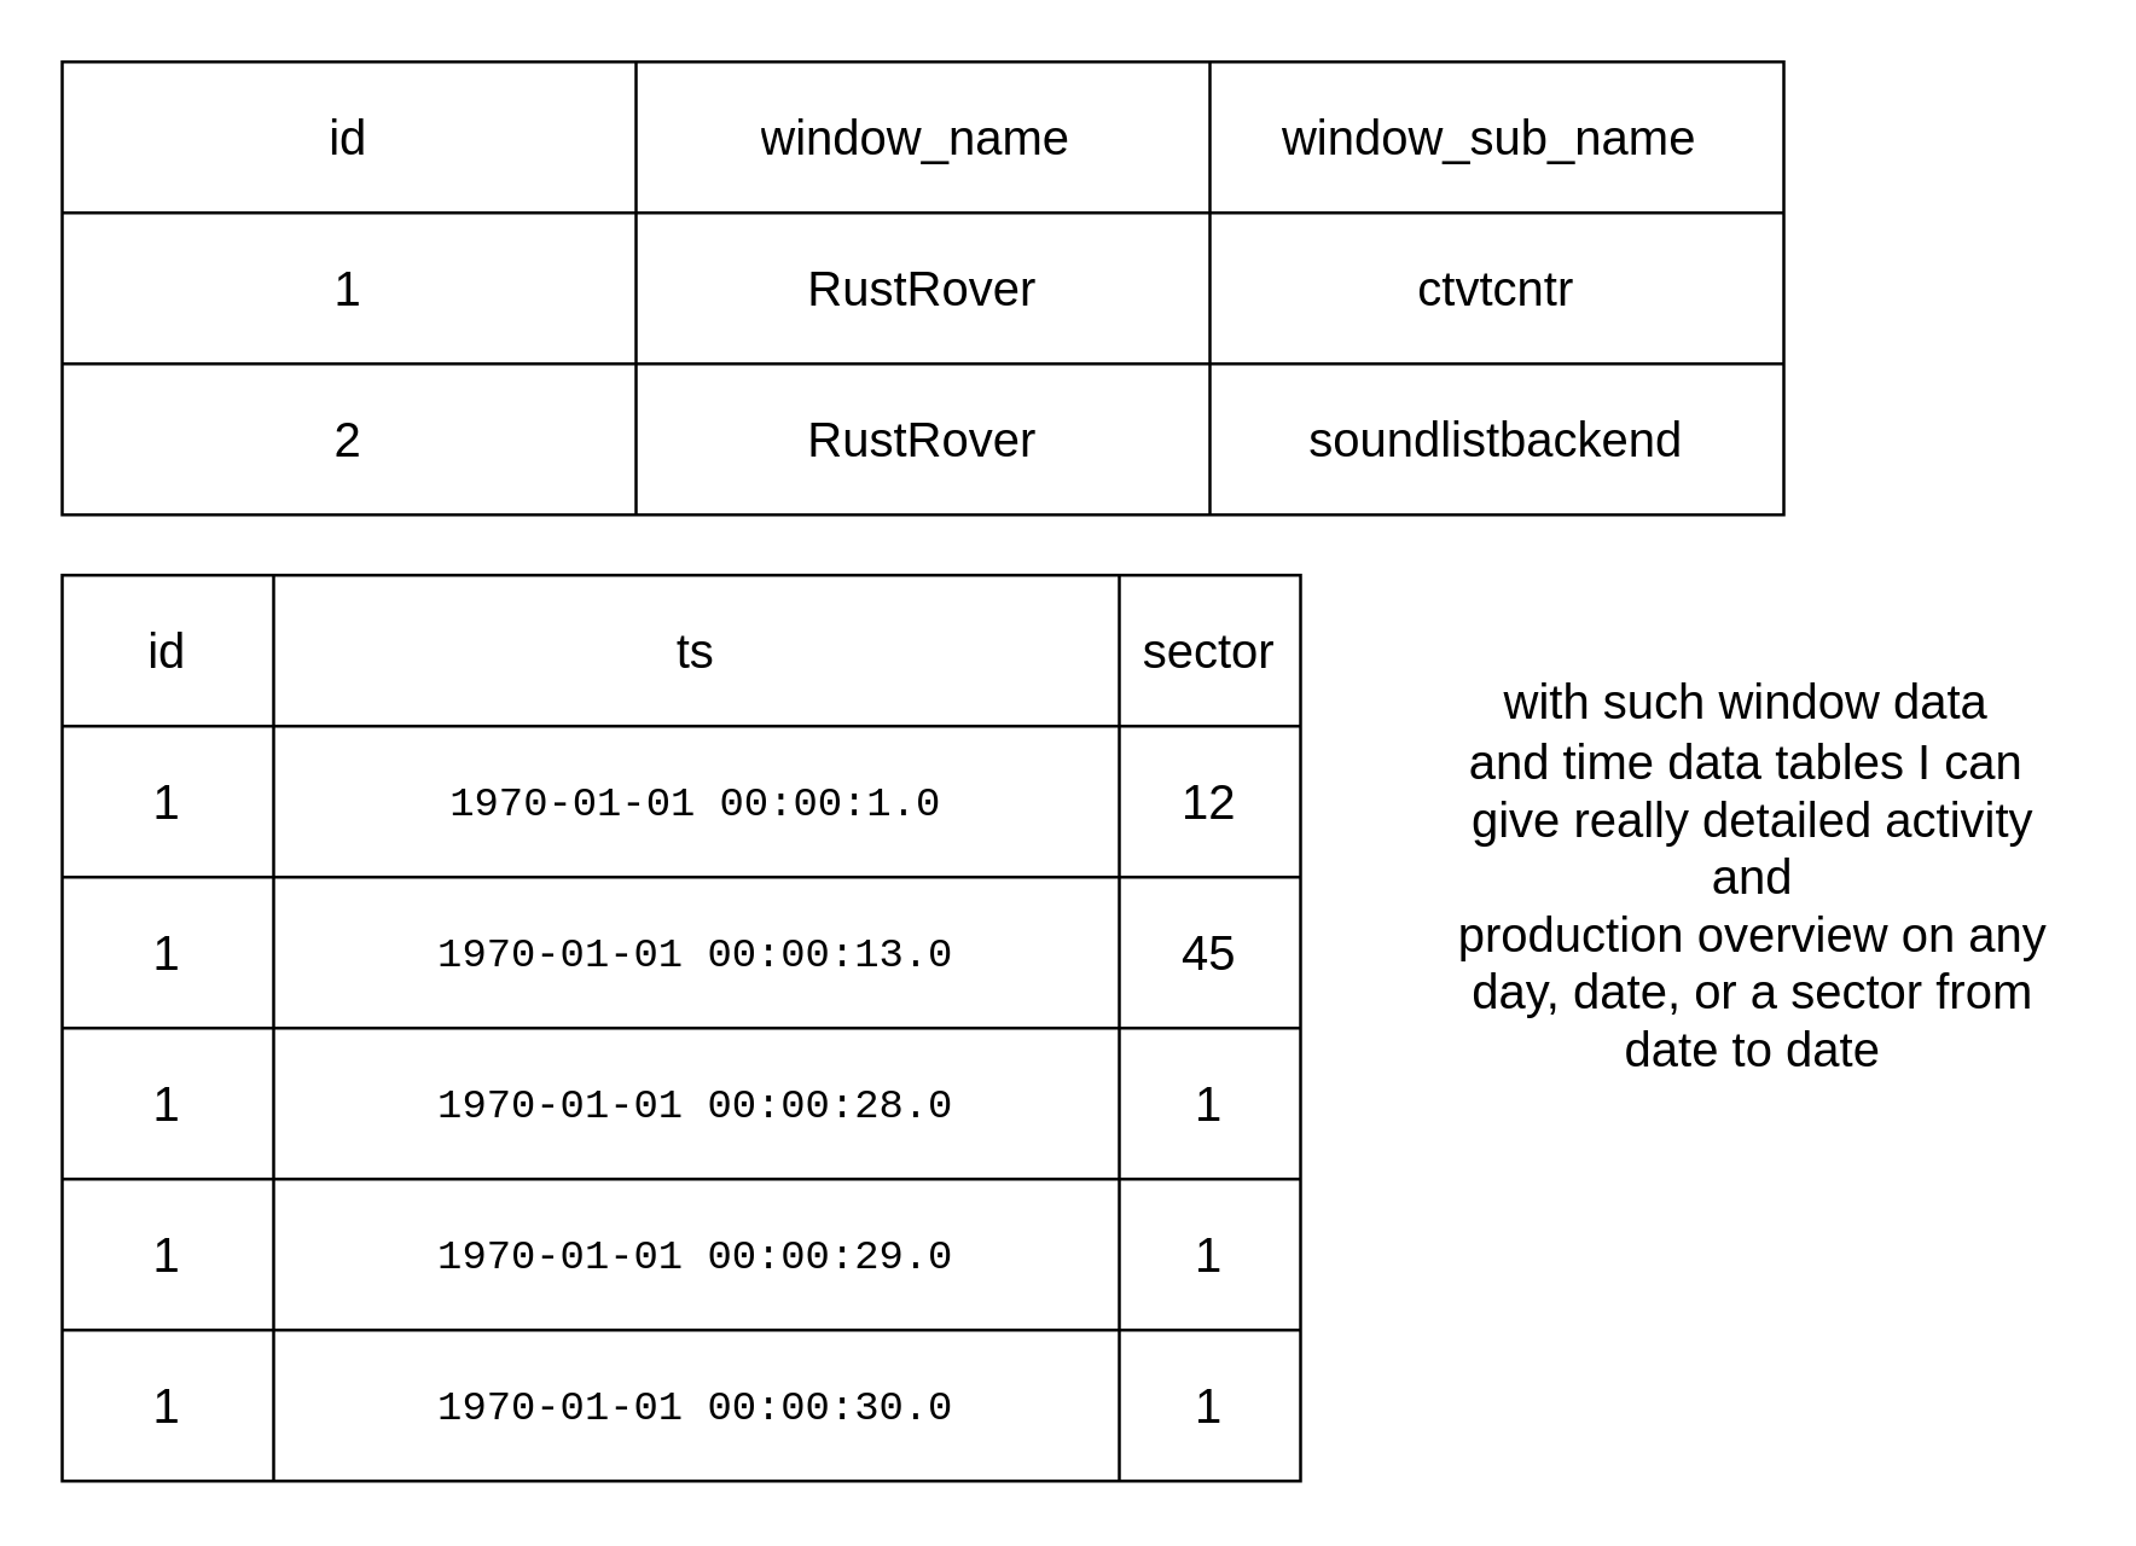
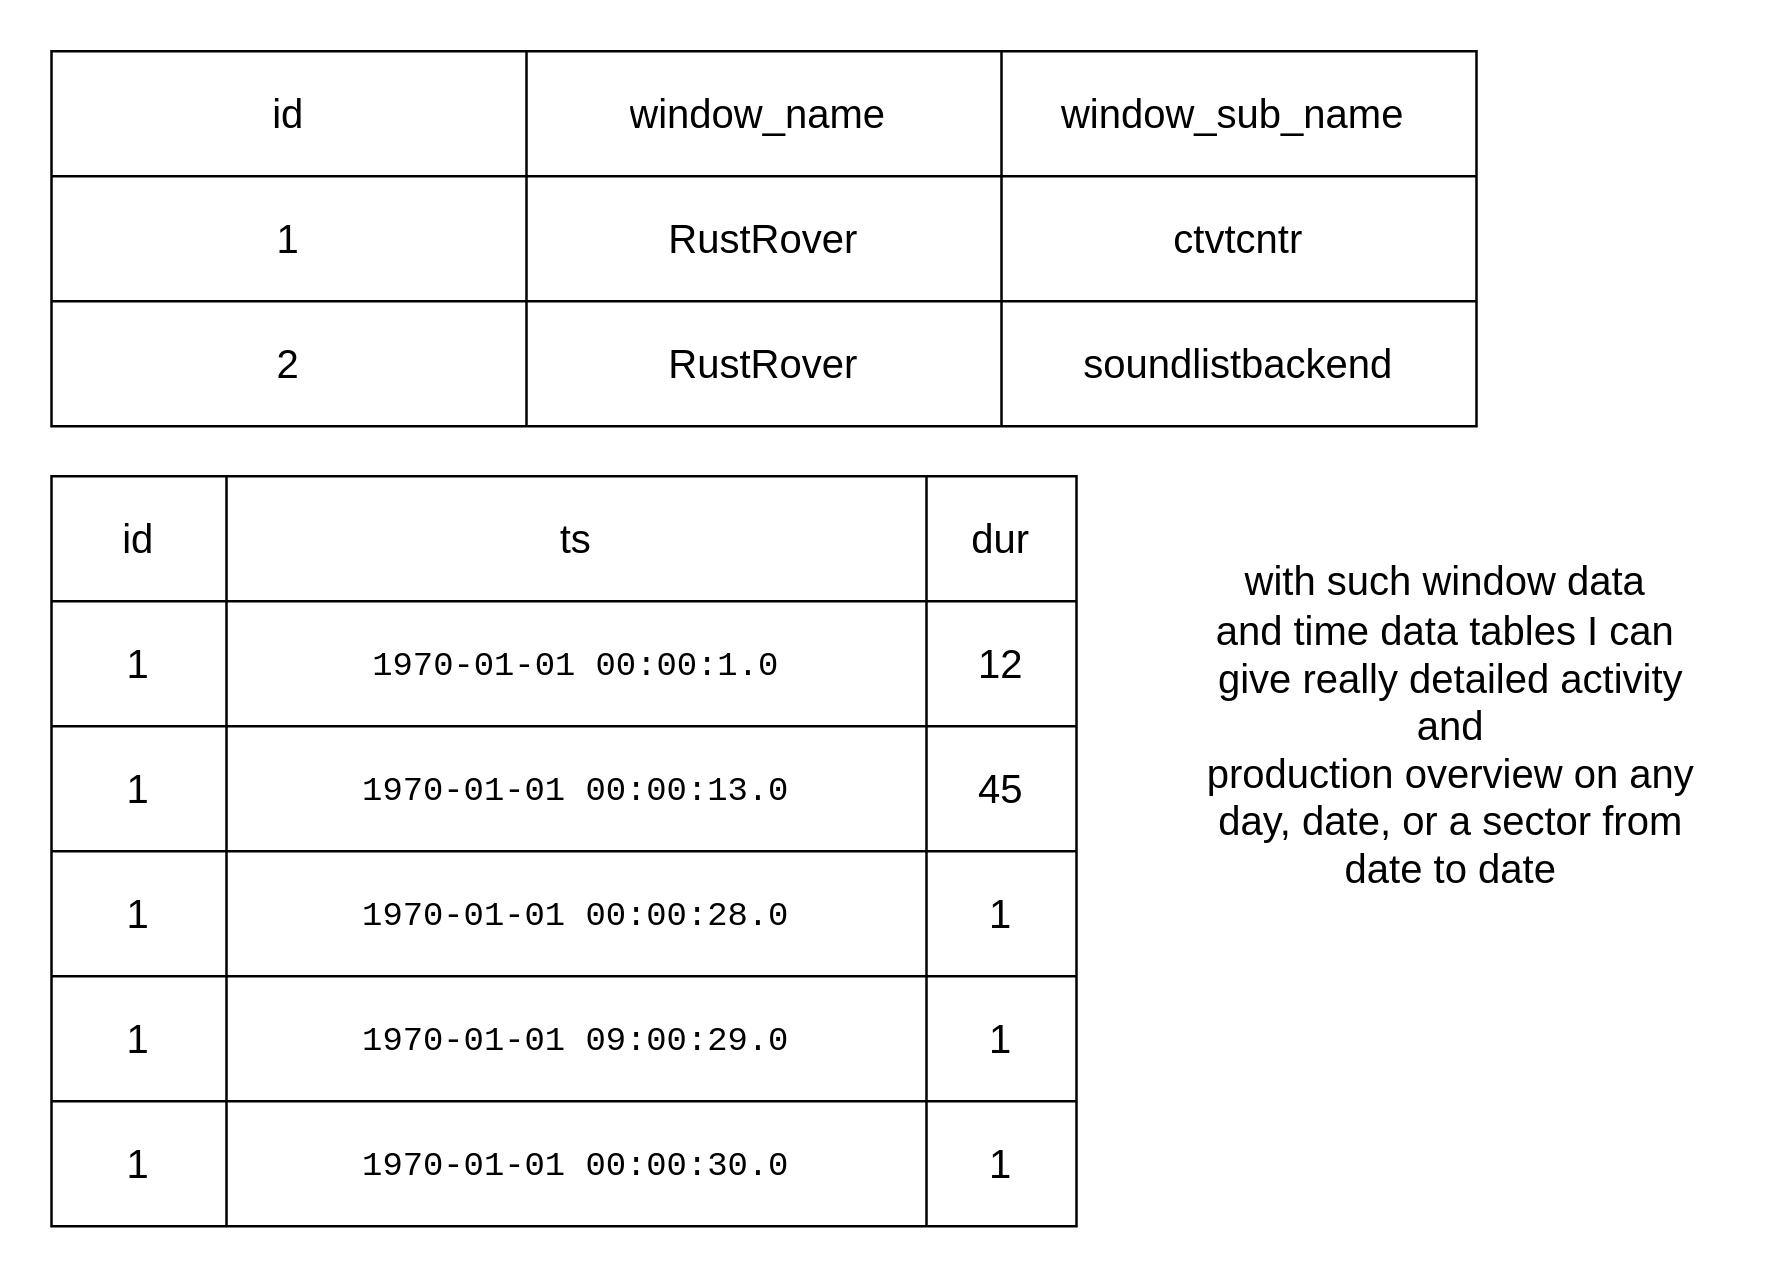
  <mxCell id="0" />
  <mxCell id="1" parent="0" />
  <mxCell id="2" value="" style="shape=table;startSize=0;container=1;collapsible=0;childLayout=tableLayout;fontSize=16;" parent="1" vertex="1"><mxGeometry x="20" y="20" width="570" height="150" as="geometry" /></mxCell>
  <mxCell id="3" value="" style="shape=tableRow;horizontal=0;startSize=0;swimlaneHead=0;swimlaneBody=0;strokeColor=inherit;top=0;left=0;bottom=0;right=0;collapsible=0;dropTarget=0;fillColor=none;points=[[0,0.5],[1,0.5]];portConstraint=eastwest;fontSize=16;" parent="2" vertex="1"><mxGeometry width="570" height="50" as="geometry" /></mxCell>
  <mxCell id="4" value="id" style="shape=partialRectangle;html=1;whiteSpace=wrap;connectable=0;strokeColor=inherit;overflow=hidden;fillColor=none;top=0;left=0;bottom=0;right=0;pointerEvents=1;fontSize=16;" parent="3" vertex="1"><mxGeometry width="190" height="50" as="geometry"><mxRectangle width="190" height="50" as="alternateBounds" /></mxGeometry></mxCell>
  <mxCell id="5" value="window_name&amp;nbsp;" style="shape=partialRectangle;html=1;whiteSpace=wrap;connectable=0;strokeColor=inherit;overflow=hidden;fillColor=none;top=0;left=0;bottom=0;right=0;pointerEvents=1;fontSize=16;" parent="3" vertex="1"><mxGeometry x="190" width="190" height="50" as="geometry"><mxRectangle width="190" height="50" as="alternateBounds" /></mxGeometry></mxCell>
  <mxCell id="6" value="window_sub_name&amp;nbsp;" style="shape=partialRectangle;html=1;whiteSpace=wrap;connectable=0;strokeColor=inherit;overflow=hidden;fillColor=none;top=0;left=0;bottom=0;right=0;pointerEvents=1;fontSize=16;" parent="3" vertex="1"><mxGeometry x="380" width="190" height="50" as="geometry"><mxRectangle width="190" height="50" as="alternateBounds" /></mxGeometry></mxCell>
  <mxCell id="7" value="" style="shape=tableRow;horizontal=0;startSize=0;swimlaneHead=0;swimlaneBody=0;strokeColor=inherit;top=0;left=0;bottom=0;right=0;collapsible=0;dropTarget=0;fillColor=none;points=[[0,0.5],[1,0.5]];portConstraint=eastwest;fontSize=16;" parent="2" vertex="1"><mxGeometry y="50" width="570" height="50" as="geometry" /></mxCell>
  <mxCell id="8" value="1" style="shape=partialRectangle;html=1;whiteSpace=wrap;connectable=0;strokeColor=inherit;overflow=hidden;fillColor=none;top=0;left=0;bottom=0;right=0;pointerEvents=1;fontSize=16;" parent="7" vertex="1"><mxGeometry width="190" height="50" as="geometry"><mxRectangle width="190" height="50" as="alternateBounds" /></mxGeometry></mxCell>
  <mxCell id="9" value="RustRover" style="shape=partialRectangle;html=1;whiteSpace=wrap;connectable=0;strokeColor=inherit;overflow=hidden;fillColor=none;top=0;left=0;bottom=0;right=0;pointerEvents=1;fontSize=16;" parent="7" vertex="1"><mxGeometry x="190" width="190" height="50" as="geometry"><mxRectangle width="190" height="50" as="alternateBounds" /></mxGeometry></mxCell>
  <mxCell id="10" value="ctvtcntr" style="shape=partialRectangle;html=1;whiteSpace=wrap;connectable=0;strokeColor=inherit;overflow=hidden;fillColor=none;top=0;left=0;bottom=0;right=0;pointerEvents=1;fontSize=16;" parent="7" vertex="1"><mxGeometry x="380" width="190" height="50" as="geometry"><mxRectangle width="190" height="50" as="alternateBounds" /></mxGeometry></mxCell>
  <mxCell id="11" value="" style="shape=tableRow;horizontal=0;startSize=0;swimlaneHead=0;swimlaneBody=0;strokeColor=inherit;top=0;left=0;bottom=0;right=0;collapsible=0;dropTarget=0;fillColor=none;points=[[0,0.5],[1,0.5]];portConstraint=eastwest;fontSize=16;" parent="2" vertex="1"><mxGeometry y="100" width="570" height="50" as="geometry" /></mxCell>
  <mxCell id="12" value="2" style="shape=partialRectangle;html=1;whiteSpace=wrap;connectable=0;strokeColor=inherit;overflow=hidden;fillColor=none;top=0;left=0;bottom=0;right=0;pointerEvents=1;fontSize=16;" parent="11" vertex="1"><mxGeometry width="190" height="50" as="geometry"><mxRectangle width="190" height="50" as="alternateBounds" /></mxGeometry></mxCell>
  <mxCell id="13" value="RustRover" style="shape=partialRectangle;html=1;whiteSpace=wrap;connectable=0;strokeColor=inherit;overflow=hidden;fillColor=none;top=0;left=0;bottom=0;right=0;pointerEvents=1;fontSize=16;" parent="11" vertex="1"><mxGeometry x="190" width="190" height="50" as="geometry"><mxRectangle width="190" height="50" as="alternateBounds" /></mxGeometry></mxCell>
  <mxCell id="14" value="soundlistbackend" style="shape=partialRectangle;html=1;whiteSpace=wrap;connectable=0;strokeColor=inherit;overflow=hidden;fillColor=none;top=0;left=0;bottom=0;right=0;pointerEvents=1;fontSize=16;" parent="11" vertex="1"><mxGeometry x="380" width="190" height="50" as="geometry"><mxRectangle width="190" height="50" as="alternateBounds" /></mxGeometry></mxCell>
  <mxCell id="15" value="" style="shape=table;startSize=0;container=1;collapsible=0;childLayout=tableLayout;fontSize=16;" vertex="1" parent="1"><mxGeometry x="20" y="190" width="410" height="300" as="geometry" /></mxCell>
  <mxCell id="16" value="" style="shape=tableRow;horizontal=0;startSize=0;swimlaneHead=0;swimlaneBody=0;strokeColor=inherit;top=0;left=0;bottom=0;right=0;collapsible=0;dropTarget=0;fillColor=none;points=[[0,0.5],[1,0.5]];portConstraint=eastwest;fontSize=16;" vertex="1" parent="15"><mxGeometry width="410" height="50" as="geometry" /></mxCell>
  <mxCell id="17" value="id" style="shape=partialRectangle;html=1;whiteSpace=wrap;connectable=0;strokeColor=inherit;overflow=hidden;fillColor=none;top=0;left=0;bottom=0;right=0;pointerEvents=1;fontSize=16;" vertex="1" parent="16"><mxGeometry width="70" height="50" as="geometry"><mxRectangle width="70" height="50" as="alternateBounds" /></mxGeometry></mxCell>
  <mxCell id="18" value="ts" style="shape=partialRectangle;html=1;whiteSpace=wrap;connectable=0;strokeColor=inherit;overflow=hidden;fillColor=none;top=0;left=0;bottom=0;right=0;pointerEvents=1;fontSize=16;" vertex="1" parent="16"><mxGeometry x="70" width="280" height="50" as="geometry"><mxRectangle width="280" height="50" as="alternateBounds" /></mxGeometry></mxCell>
- <mxCell id="19" value="sector" style="shape=partialRectangle;html=1;whiteSpace=wrap;connectable=0;strokeColor=inherit;overflow=hidden;fillColor=none;top=0;left=0;bottom=0;right=0;pointerEvents=1;fontSize=16;" vertex="1" parent="16"><mxGeometry x="350" width="60" height="50" as="geometry"><mxRectangle width="60" height="50" as="alternateBounds" /></mxGeometry></mxCell>
+ <mxCell id="19" value="dur" style="shape=partialRectangle;html=1;whiteSpace=wrap;connectable=0;strokeColor=inherit;overflow=hidden;fillColor=none;top=0;left=0;bottom=0;right=0;pointerEvents=1;fontSize=16;" vertex="1" parent="16"><mxGeometry x="350" width="60" height="50" as="geometry"><mxRectangle width="60" height="50" as="alternateBounds" /></mxGeometry></mxCell>
  <mxCell id="20" value="" style="shape=tableRow;horizontal=0;startSize=0;swimlaneHead=0;swimlaneBody=0;strokeColor=inherit;top=0;left=0;bottom=0;right=0;collapsible=0;dropTarget=0;fillColor=none;points=[[0,0.5],[1,0.5]];portConstraint=eastwest;fontSize=16;" vertex="1" parent="15"><mxGeometry y="50" width="410" height="50" as="geometry" /></mxCell>
  <mxCell id="21" value="1" style="shape=partialRectangle;html=1;whiteSpace=wrap;connectable=0;strokeColor=inherit;overflow=hidden;fillColor=none;top=0;left=0;bottom=0;right=0;pointerEvents=1;fontSize=16;" vertex="1" parent="20"><mxGeometry width="70" height="50" as="geometry"><mxRectangle width="70" height="50" as="alternateBounds" /></mxGeometry></mxCell>
  <mxCell id="22" value="&lt;span style=&quot;color: rgb(0, 0, 0); font-family: &amp;quot;Courier New&amp;quot;, Courier, fixed, monospace; font-size: 13.543px; text-align: start; background-color: rgb(255, 255, 255);&quot;&gt;1970-01-01 00:00:1.0&lt;/span&gt;" style="shape=partialRectangle;html=1;whiteSpace=wrap;connectable=0;strokeColor=inherit;overflow=hidden;fillColor=none;top=0;left=0;bottom=0;right=0;pointerEvents=1;fontSize=16;" vertex="1" parent="20"><mxGeometry x="70" width="280" height="50" as="geometry"><mxRectangle width="280" height="50" as="alternateBounds" /></mxGeometry></mxCell>
  <mxCell id="23" value="12" style="shape=partialRectangle;html=1;whiteSpace=wrap;connectable=0;strokeColor=inherit;overflow=hidden;fillColor=none;top=0;left=0;bottom=0;right=0;pointerEvents=1;fontSize=16;" vertex="1" parent="20"><mxGeometry x="350" width="60" height="50" as="geometry"><mxRectangle width="60" height="50" as="alternateBounds" /></mxGeometry></mxCell>
  <mxCell id="24" value="" style="shape=tableRow;horizontal=0;startSize=0;swimlaneHead=0;swimlaneBody=0;strokeColor=inherit;top=0;left=0;bottom=0;right=0;collapsible=0;dropTarget=0;fillColor=none;points=[[0,0.5],[1,0.5]];portConstraint=eastwest;fontSize=16;" vertex="1" parent="15"><mxGeometry y="100" width="410" height="50" as="geometry" /></mxCell>
  <mxCell id="25" value="1" style="shape=partialRectangle;html=1;whiteSpace=wrap;connectable=0;strokeColor=inherit;overflow=hidden;fillColor=none;top=0;left=0;bottom=0;right=0;pointerEvents=1;fontSize=16;" vertex="1" parent="24"><mxGeometry width="70" height="50" as="geometry"><mxRectangle width="70" height="50" as="alternateBounds" /></mxGeometry></mxCell>
  <mxCell id="26" value="&lt;span style=&quot;color: rgb(0, 0, 0); font-family: &amp;quot;Courier New&amp;quot;, Courier, fixed, monospace; font-size: 13.543px; text-align: start; background-color: rgb(255, 255, 255);&quot;&gt;1970-01-01 00:00:13.0&lt;/span&gt;" style="shape=partialRectangle;html=1;whiteSpace=wrap;connectable=0;strokeColor=inherit;overflow=hidden;fillColor=none;top=0;left=0;bottom=0;right=0;pointerEvents=1;fontSize=16;" vertex="1" parent="24"><mxGeometry x="70" width="280" height="50" as="geometry"><mxRectangle width="280" height="50" as="alternateBounds" /></mxGeometry></mxCell>
  <mxCell id="27" value="45" style="shape=partialRectangle;html=1;whiteSpace=wrap;connectable=0;strokeColor=inherit;overflow=hidden;fillColor=none;top=0;left=0;bottom=0;right=0;pointerEvents=1;fontSize=16;" vertex="1" parent="24"><mxGeometry x="350" width="60" height="50" as="geometry"><mxRectangle width="60" height="50" as="alternateBounds" /></mxGeometry></mxCell>
  <mxCell id="28" style="shape=tableRow;horizontal=0;startSize=0;swimlaneHead=0;swimlaneBody=0;strokeColor=inherit;top=0;left=0;bottom=0;right=0;collapsible=0;dropTarget=0;fillColor=none;points=[[0,0.5],[1,0.5]];portConstraint=eastwest;fontSize=16;" vertex="1" parent="15"><mxGeometry y="150" width="410" height="50" as="geometry" /></mxCell>
  <mxCell id="29" value="1" style="shape=partialRectangle;html=1;whiteSpace=wrap;connectable=0;strokeColor=inherit;overflow=hidden;fillColor=none;top=0;left=0;bottom=0;right=0;pointerEvents=1;fontSize=16;" vertex="1" parent="28"><mxGeometry width="70" height="50" as="geometry"><mxRectangle width="70" height="50" as="alternateBounds" /></mxGeometry></mxCell>
  <mxCell id="30" value="&lt;span style=&quot;color: rgb(0, 0, 0); font-family: &amp;quot;Courier New&amp;quot;, Courier, fixed, monospace; font-size: 13.543px; text-align: start; background-color: rgb(255, 255, 255);&quot;&gt;1970-01-01 00:00:28.0&lt;/span&gt;" style="shape=partialRectangle;html=1;whiteSpace=wrap;connectable=0;strokeColor=inherit;overflow=hidden;fillColor=none;top=0;left=0;bottom=0;right=0;pointerEvents=1;fontSize=16;" vertex="1" parent="28"><mxGeometry x="70" width="280" height="50" as="geometry"><mxRectangle width="280" height="50" as="alternateBounds" /></mxGeometry></mxCell>
  <mxCell id="31" value="1" style="shape=partialRectangle;html=1;whiteSpace=wrap;connectable=0;strokeColor=inherit;overflow=hidden;fillColor=none;top=0;left=0;bottom=0;right=0;pointerEvents=1;fontSize=16;" vertex="1" parent="28"><mxGeometry x="350" width="60" height="50" as="geometry"><mxRectangle width="60" height="50" as="alternateBounds" /></mxGeometry></mxCell>
  <mxCell id="32" style="shape=tableRow;horizontal=0;startSize=0;swimlaneHead=0;swimlaneBody=0;strokeColor=inherit;top=0;left=0;bottom=0;right=0;collapsible=0;dropTarget=0;fillColor=none;points=[[0,0.5],[1,0.5]];portConstraint=eastwest;fontSize=16;" vertex="1" parent="15"><mxGeometry y="200" width="410" height="50" as="geometry" /></mxCell>
  <mxCell id="33" value="1" style="shape=partialRectangle;html=1;whiteSpace=wrap;connectable=0;strokeColor=inherit;overflow=hidden;fillColor=none;top=0;left=0;bottom=0;right=0;pointerEvents=1;fontSize=16;" vertex="1" parent="32"><mxGeometry width="70" height="50" as="geometry"><mxRectangle width="70" height="50" as="alternateBounds" /></mxGeometry></mxCell>
- <mxCell id="34" value="&lt;span style=&quot;color: rgb(0, 0, 0); font-family: &amp;quot;Courier New&amp;quot;, Courier, fixed, monospace; font-size: 13.543px; text-align: start; background-color: rgb(255, 255, 255);&quot;&gt;1970-01-01 00:00:29.0&lt;/span&gt;" style="shape=partialRectangle;html=1;whiteSpace=wrap;connectable=0;strokeColor=inherit;overflow=hidden;fillColor=none;top=0;left=0;bottom=0;right=0;pointerEvents=1;fontSize=16;" vertex="1" parent="32"><mxGeometry x="70" width="280" height="50" as="geometry"><mxRectangle width="280" height="50" as="alternateBounds" /></mxGeometry></mxCell>
+ <mxCell id="34" value="&lt;span style=&quot;color: rgb(0, 0, 0); font-family: &amp;quot;Courier New&amp;quot;, Courier, fixed, monospace; font-size: 13.543px; text-align: start; background-color: rgb(255, 255, 255);&quot;&gt;1970-01-01 09:00:29.0&lt;/span&gt;" style="shape=partialRectangle;html=1;whiteSpace=wrap;connectable=0;strokeColor=inherit;overflow=hidden;fillColor=none;top=0;left=0;bottom=0;right=0;pointerEvents=1;fontSize=16;" vertex="1" parent="32"><mxGeometry x="70" width="280" height="50" as="geometry"><mxRectangle width="280" height="50" as="alternateBounds" /></mxGeometry></mxCell>
  <mxCell id="35" value="1" style="shape=partialRectangle;html=1;whiteSpace=wrap;connectable=0;strokeColor=inherit;overflow=hidden;fillColor=none;top=0;left=0;bottom=0;right=0;pointerEvents=1;fontSize=16;" vertex="1" parent="32"><mxGeometry x="350" width="60" height="50" as="geometry"><mxRectangle width="60" height="50" as="alternateBounds" /></mxGeometry></mxCell>
  <mxCell id="36" style="shape=tableRow;horizontal=0;startSize=0;swimlaneHead=0;swimlaneBody=0;strokeColor=inherit;top=0;left=0;bottom=0;right=0;collapsible=0;dropTarget=0;fillColor=none;points=[[0,0.5],[1,0.5]];portConstraint=eastwest;fontSize=16;" vertex="1" parent="15"><mxGeometry y="250" width="410" height="50" as="geometry" /></mxCell>
  <mxCell id="37" value="1" style="shape=partialRectangle;html=1;whiteSpace=wrap;connectable=0;strokeColor=inherit;overflow=hidden;fillColor=none;top=0;left=0;bottom=0;right=0;pointerEvents=1;fontSize=16;" vertex="1" parent="36"><mxGeometry width="70" height="50" as="geometry"><mxRectangle width="70" height="50" as="alternateBounds" /></mxGeometry></mxCell>
  <mxCell id="38" value="&lt;span style=&quot;color: rgb(0, 0, 0); font-family: &amp;quot;Courier New&amp;quot;, Courier, fixed, monospace; font-size: 13.543px; text-align: start; background-color: rgb(255, 255, 255);&quot;&gt;1970-01-01 00:00:30.0&lt;/span&gt;" style="shape=partialRectangle;html=1;whiteSpace=wrap;connectable=0;strokeColor=inherit;overflow=hidden;fillColor=none;top=0;left=0;bottom=0;right=0;pointerEvents=1;fontSize=16;" vertex="1" parent="36"><mxGeometry x="70" width="280" height="50" as="geometry"><mxRectangle width="280" height="50" as="alternateBounds" /></mxGeometry></mxCell>
  <mxCell id="39" value="1" style="shape=partialRectangle;html=1;whiteSpace=wrap;connectable=0;strokeColor=inherit;overflow=hidden;fillColor=none;top=0;left=0;bottom=0;right=0;pointerEvents=1;fontSize=16;" vertex="1" parent="36"><mxGeometry x="350" width="60" height="50" as="geometry"><mxRectangle width="60" height="50" as="alternateBounds" /></mxGeometry></mxCell>
  <mxCell id="40" value="with such window data&amp;nbsp;&lt;div&gt;and time data tables I can&amp;nbsp;&lt;/div&gt;&lt;div&gt;give really detailed activity and&lt;/div&gt;&lt;div&gt;production overview on any day, date, or a sector from date to date&lt;/div&gt;" style="text;strokeColor=none;fillColor=none;html=1;align=center;verticalAlign=middle;whiteSpace=wrap;rounded=0;fontSize=16;" vertex="1" parent="1"><mxGeometry x="475" y="185" width="210" height="210" as="geometry" /></mxCell>
